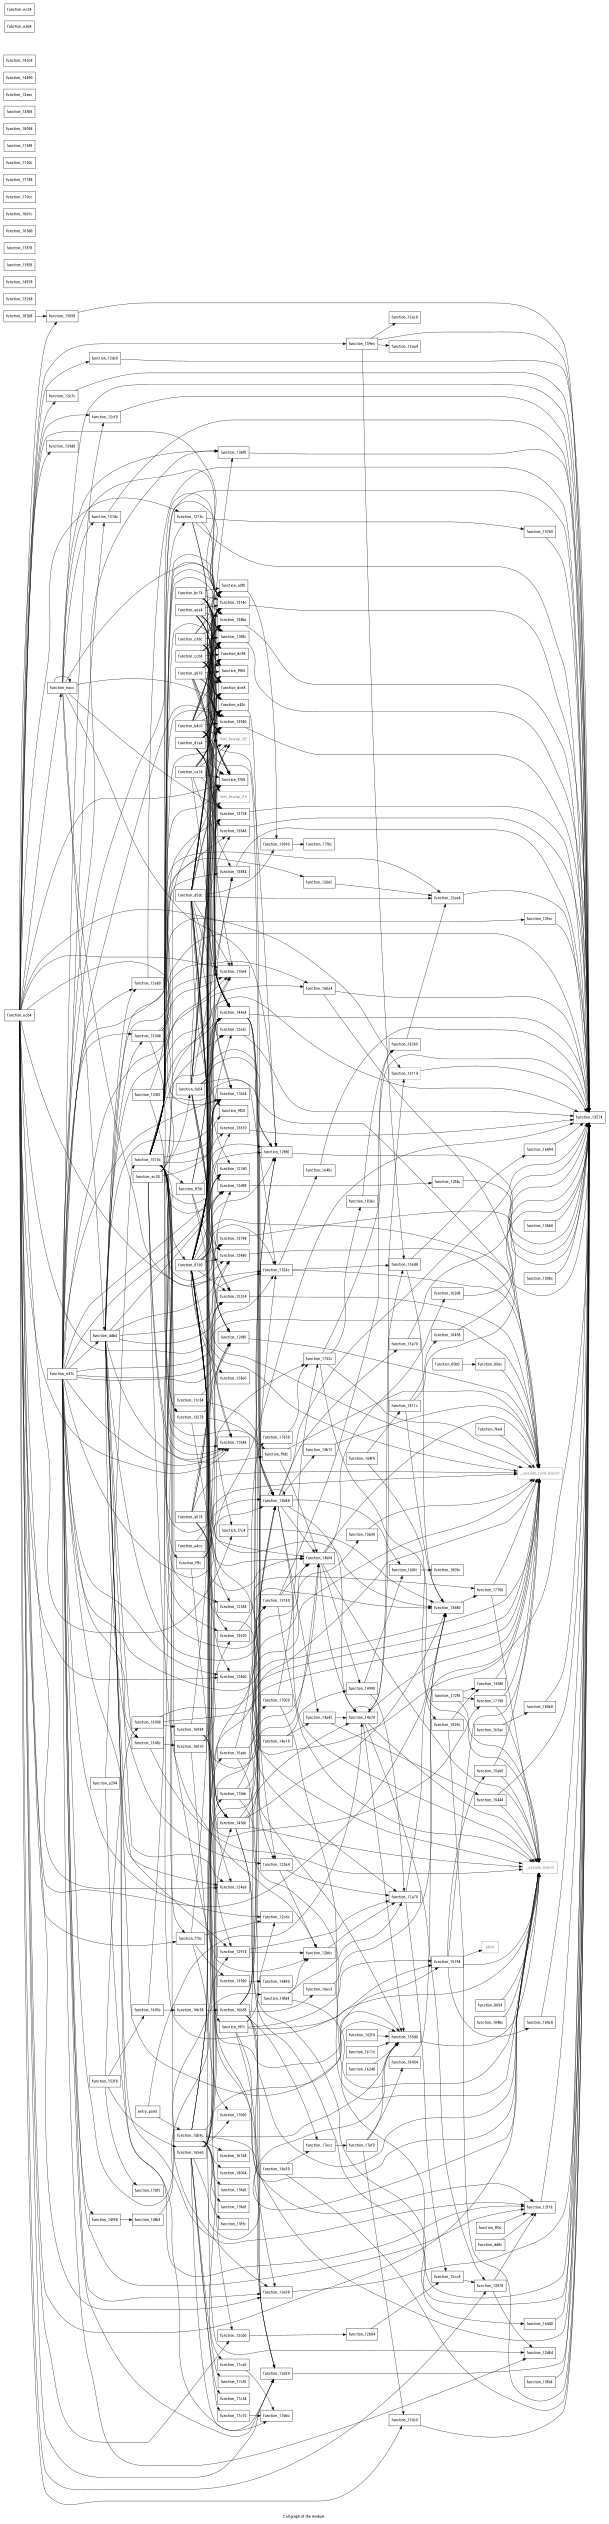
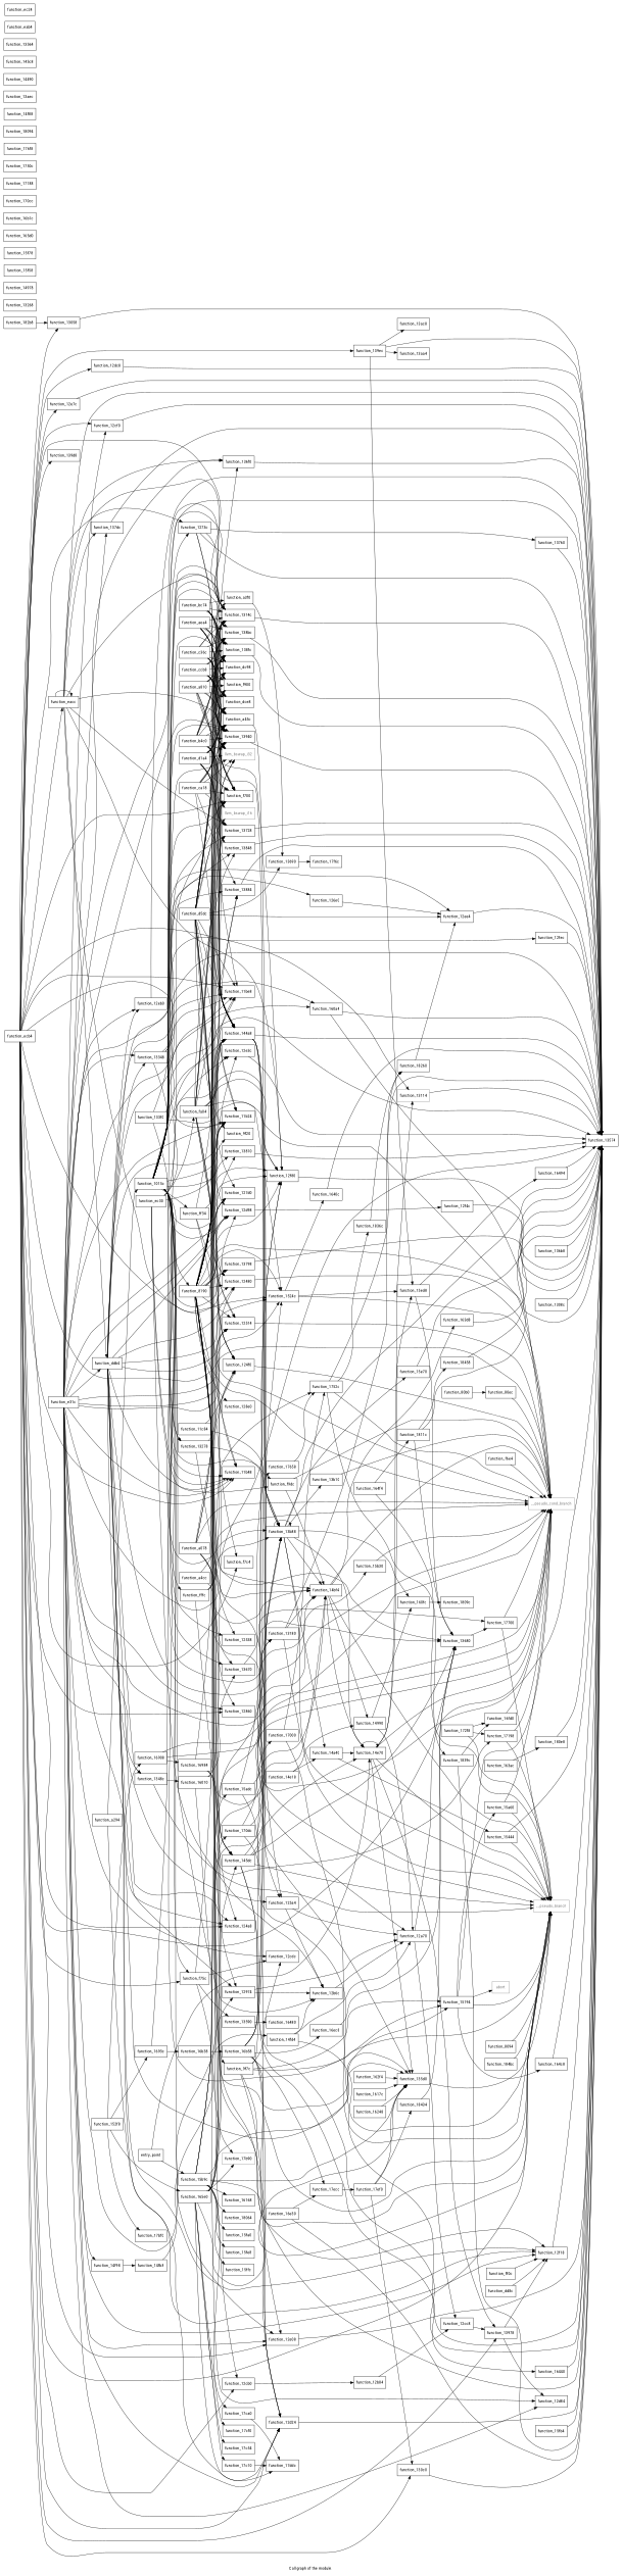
  digraph {
    fontname="Roboto Condensed"
    label="Call graph of the module."
    rankdir=LR
    node [fontname="Roboto Condensed" shape=record]
    edge [fontname="Roboto Condensed"]
    n1 [label="{function_1015c}"]
    n2 [label="{function_11b24}"]
    n3 [label="{function_11b48}"]
    n4 [label="{function_11be8}"]
    n5 [label="{function_12f80}"]
    n6 [label="{function_13848}"]
    n7 [label="{function_13574}"]
    n8 [label="{function_13670}"]
    n9 [label="{function_13680}"]
    n10 [label="{function_12d98}"]
    n11 [label="{function_12e08}"]
    n12 [label="{function_12e3c}"]
    n13 [label="{function_13728}"]
    n14 [label="{function_12b6c}"]
    n15 [label="{function_12538}"]
    n16 [label="{function_f700}"]
    n17 [label="{function_f75c}"]
    n18 [label="{function_13810}"]
    n19 [label="{function_1273c}"]
    n20 [label="{function_1314c}"]
    n21 [label="{function_13798}"]
    n22 [label="{function_ff34}"]
    n23 [label="{function_f9dc}"]
    n24 [label="{function_fffc}"]
    n25 [label="{function_15194}"]
    n26 [color=gray50 fontcolor=gray50 label="{llvm_bswap_i32}"]
    n27 [label="{function_13884}"]
    n28 [label="{function_138bc}"]
    n29 [label="{function_138fc}"]
    n30 [label="{function_13940}"]
    n31 [label="{function_144a8}"]
    n32 [color=gray50 fontcolor=gray50 label="{__pseudo_cond_branch}"]
    n33 [label="{function_dc98}"]
    n34 [label="{function_dce8}"]
    n35 [label="{function_8190}"]
    n36 [label="{function_17700}"]
    n37 [label="{function_12f4c}"]
    n38 [label="{function_12a70}"]
    n39 [label="{function_12cdc}"]
    n40 [label="{function_13590}"]
    n41 [label="{function_12d84}"]
    n42 [label="{function_13760}"]
    n43 [label="{function_12514}"]
    n44 [label="{function_14bf4}"]
    n45 [label="{function_fa04}"]
    n46 [label="{function_12480}"]
    n47 [label="{function_145dc}"]
    n48 [label="{function_1524c}"]
    n49 [label="{function_124f0}"]
    n50 [label="{function_13b88}"]
    n51 [color=gray50 fontcolor=gray50 label="{__pseudo_branch}"]
    n52 [label="{function_15a60}"]
    n53 [label="{function_164c8}"]
    n54 [color=gray50 fontcolor=gray50 label="{abort}"]
    n55 [label="{function_135d0}"]
    n56 [label="{function_11c84}"]
    n57 [label="{function_14e70}"]
    n58 [label="{function_160fc}"]
    n59 [label="{function_14a40}"]
    n60 [label="{function_15e70}"]
    n61 [label="{function_13b10}"]
    n62 [label="{function_124a8}"]
    n63 [label="{function_12fec}"]
    n64 [label="{function_12cc8}"]
    n65 [label="{function_13978}"]
    n66 [label="{function_12f18}"]
    n67 [label="{function_16480}"]
    n68 [label="{function_12cf0}"]
    n69 [label="{function_12d24}"]
    n70 [label="{function_13690}"]
    n71 [label="{function_17f6c}"]
    n72 [label="{function_12dc8}"]
    n73 [label="{function_136b8}"]
    n74 [label="{function_136f0}"]
    n75 [label="{function_12e7c}"]
    n76 [label="{function_f6e4}"]
    n77 [label="{function_13058}"]
    n78 [label="{function_1308c}"]
    n79 [label="{function_125a4}"]
    n80 [label="{function_ff0c}"]
    n81 [label="{function_130c0}"]
    n82 [label="{function_12b84}"]
    n83 [label="{function_126e0}"]
    n84 [label="{function_12ee4}"]
    n85 [color=gray50 label="{function_13114}"]
    n86 [label="{function_127d0}"]
    n87 [label="{function_12860}"]
    n88 [label="{function_128e0}"]
    n89 [label="{function_13180}"]
    n90 [label="{function_14990}"]
    n91 [label="{function_163d8}"]
    n92 [label="{function_12eb0}"]
    n93 [label="{function_f7c4}"]
    n94 [label="{function_f900}"]
    n95 [label="{function_13268}"]
    n96 [label="{function_13278}"]
    n97 [label="{function_13348}"]
    n98 [label="{function_160a4}"]
    n99 [label="{function_12974}"]
    n100 [label="{function_133f0}"]
    n101 [label="{function_137dc}"]
    n102 [label="{function_16440}"]
    n103 [label="{function_15ed8}"]
    n104 [label="{function_1640c}"]
    n105 [label="{function_1348c}"]
    n106 [label="{function_16010}"]
    n107 [color=gray50 label="{function_17b90}"]
    n108 [label="{function_14978}"]
    n109 [label="{function_1809c}"]
    n110 [label="{function_15444}"]
    n111 [label="{function_14e18}"]
    n112 [label="{function_16494}"]
    n113 [label="{function_14fb8}"]
    n114 [label="{function_14fd4}"]
    n115 [label="{function_152f8}"]
    n116 [label="{function_165e0}"]
    n117 [label="{function_16908}"]
    n118 [label="{function_1693c}"]
    n119 [label="{function_17bf0}"]
    n120 [label="{function_17000}"]
    n121 [label="{function_170dc}"]
    n122 [label="{function_1752c}"]
    n123 [label="{function_17c10}"]
    n124 [label="{function_17c54}"]
    n125 [label="{function_17cf0}"]
    n126 [label="{function_17ddc}"]
    n127 [label="{function_16984}"]
    n128 [label="{function_16b38}"]
    n129 [label="{function_15adc}"]
    n130 [label="{function_15b30}"]
    n131 [label="{function_15b9c}"]
    n132 [label="{function_15fa0}"]
    n133 [label="{function_15fe8}"]
    n134 [label="{function_15ffc}"]
    n135 [label="{function_16168}"]
    n136 [label="{function_17ca0}"]
    n137 [label="{function_18064}"]
    n138 [label="{function_15f58}"]
    n139 [label="{function_15f78}"]
    n140 [label="{function_15fb4}"]
    n141 [label="{function_1617c}"]
    n142 [label="{function_16248}"]
    n143 [label="{function_162f4}"]
    n144 [label="{function_163ac}"]
    n145 [label="{function_180e8}"]
    n146 [label="{function_164f4}"]
    n147 [label="{function_1811c}"]
    n148 [label="{function_18458}"]
    n149 [label="{function_165d0}"]
    n150 [label="{function_17658}"]
    n151 [label="{function_18260}"]
    n152 [label="{function_1836c}"]
    n153 [label="{function_1839c}"]
    n154 [label="{function_17198}"]
    n155 [label="{function_16b58}"]
    n156 [label="{function_16b1c}"]
    n157 [label="{function_16ec8}"]
    n158 [label="{function_17ecc}"]
    n159 [label="{function_17ef0}"]
    n160 [label="{function_16e30}"]
    n161 [label="{function_16fd0}"]
    n162 [label="{function_170cc}"]
    n163 [label="{function_17188}"]
    n164 [label="{function_172f8}"]
    n165 [label="{function_1750c}"]
    n166 [label="{function_176f8}"]
    n167 [label="{function_18434}"]
    n168 [label="{function_18094}"]
    n169 [label="{function_182b8}"]
    n170 [label="{function_184bc}"]
    n171 [color=gray50 fontcolor=gray50 label="{llvm_bswap_i16}"]
    n172 [label="{function_14f88}"]
    n173 [label="{function_14f98}"]
    n174 [label="{function_13ac8}"]
    n175 [label="{function_139d8}"]
    n176 [label="{function_139ec}"]
    n177 [label="{function_13aa4}"]
    n178 [label="{function_13aec}"]
    n179 [label="{function_14490}"]
    n180 [label="{function_145c8}"]
+   n181 [label="{function_13564}"]
    n182 [label="{function_12cb0}"]
    n183 [label="{function_8094}"]
    n184 [label="{function_80b0}"]
    n185 [label="{function_80ec}"]
    n186 [label="{entry_point}"]
    n187 [label="{function_9f20}"]
    n188 [label="{function_a45c}"]
    n189 [label="{function_9f7c}"]
    n190 [label="{function_a078}"]
    n191 [label="{function_a294}"]
    n192 [label="{function_a3f0}"]
    n193 [label="{function_a4cc}"]
    n194 [label="{function_a810}"]
    n195 [label="{function_aea4}"]
    n196 [label="{function_b4c0}"]
    n197 [label="{function_bc74}"]
    n198 [label="{function_c36c}"]
    n199 [label="{function_ca18}"]
    n200 [label="{function_ccb8}"]
    n201 [label="{function_d1a4}"]
    n202 [label="{function_d5dc}"]
    n203 [label="{function_dd8c}"]
    n204 [label="{function_ddb4}"]
    n205 [label="{function_e31c}"]
    n206 [label="{function_eab4}"]
    n207 [label="{function_eacc}"]
    n208 [label="{function_ec24}"]
    n209 [label="{function_ec30}"]
    n210 [label="{function_ecb4}"]
    n1 -> n2
    n1 -> n3
    n1 -> n4
    n1 -> n5
    n1 -> n6
    n1 -> n7
    n1 -> n8
    n1 -> n9
    n1 -> n10
    n1 -> n11
    n1 -> n12
    n1 -> n13
    n1 -> n14
    n1 -> n15
    n1 -> n16
    n1 -> n17
    n1 -> n18
    n1 -> n19
    n1 -> n20
    n1 -> n21
    n1 -> n22
    n1 -> n23
    n1 -> n24
    n1 -> n25
    n1 -> n26
    n1 -> n27
    n1 -> n28
    n1 -> n29
    n1 -> n30
    n1 -> n31
    n1 -> n32
    n1 -> n33
    n1 -> n34
    n1 -> n35
    n5 -> n7
    n6 -> n7
    n8 -> n36
    n9 -> n36
    n10 -> n37
    n11 -> n7
    n12 -> n7
    n13 -> n7
    n14 -> n38
    n17 -> n10
    n17 -> n39
    n17 -> n40
    n17 -> n41
    n18 -> n7
    n19 -> n7
    n19 -> n13
    n19 -> n20
    n19 -> n30
    n19 -> n42
    n20 -> n7
    n21 -> n7
    n22 -> n5
-   n22 -> n13
    n22 -> n30
    n22 -> n32
    n22 -> n43
    n23 -> n32
    n23 -> n44
    n24 -> n46
    n24 -> n47
    n24 -> n49
    n24 -> n50
    n25 -> n32
    n25 -> n51
    n25 -> n52
    n25 -> n53
    n25 -> n54
    n27 -> n7
    n28 -> n7
    n29 -> n7
    n30 -> n7
    n31 -> n7
    n31 -> n38
    n31 -> n50
    n31 -> n51
    n31 -> n55
    n35 -> n2
    n35 -> n3
    n35 -> n4
    n35 -> n5
    n35 -> n7
    n35 -> n8
    n35 -> n9
    n35 -> n10
    n35 -> n12
    n35 -> n13
    n35 -> n15
    n35 -> n16
    n35 -> n18
    n35 -> n20
    n35 -> n21
    n35 -> n26
    n35 -> n27
    n35 -> n29
    n35 -> n30
    n35 -> n31
    n35 -> n32
    n35 -> n43
    n35 -> n46
    n35 -> n48
    n35 -> n55
    n35 -> n62
    n35 -> n79
    n35 -> n86
    n35 -> n87
    n35 -> n88
    n35 -> n99
    n35 -> n182
    n35 -> n187
    n35 -> n188
    n36 -> n32
    n36 -> n51
    n37 -> n7
    n38 -> n32
    n38 -> n64
    n40 -> n67
    n42 -> n7
    n43 -> n32
    n44 -> n32
    n44 -> n51
    n44 -> n57
    n44 -> n90
    n44 -> n91
    n45 -> n5
    n45 -> n6
    n45 -> n12
    n45 -> n13
    n45 -> n16
    n45 -> n20
    n45 -> n27
    n45 -> n30
    n45 -> n31
    n45 -> n32
    n45 -> n43
    n45 -> n44
    n45 -> n46
    n45 -> n47
    n45 -> n48
    n46 -> n32
    n47 -> n7
    n47 -> n9
    n47 -> n44
    n47 -> n50
    n47 -> n51
    n47 -> n57
    n47 -> n102
    n48 -> n32
    n48 -> n103
    n48 -> n104
    n49 -> n32
    n50 -> n7
    n50 -> n44
    n50 -> n50
    n50 -> n51
    n50 -> n57
    n50 -> n58
    n50 -> n59
    n50 -> n60
    n50 -> n61
    n52 -> n32
    n52 -> n51
    n53 -> n7
    n55 -> n51
    n56 -> n49
    n56 -> n50
    n57 -> n32
    n57 -> n51
    n57 -> n55
    n57 -> n57
    n57 -> n65
    n57 -> n85
    n57 -> n103
    n58 -> n109
    n59 -> n57
    n59 -> n110
    n60 -> n7
    n61 -> n32
    n63 -> n7
    n64 -> n65
    n65 -> n41
    n65 -> n66
    n66 -> n7
    n68 -> n7
    n69 -> n7
    n70 -> n71
    n72 -> n7
    n73 -> n7
    n74 -> n7
    n75 -> n7
    n76 -> n32
    n77 -> n7
    n78 -> n7
    n79 -> n14
    n79 -> n38
    n80 -> n66
    n81 -> n7
    n82 -> n64
    n83 -> n84
    n84 -> n7
    n85 -> n7
    n89 -> n7
    n89 -> n44
    n89 -> n51
    n90 -> n38
    n90 -> n58
    n91 -> n7
    n92 -> n7
-   n93 -> n9
    n96 -> n31
    n96 -> n44
    n96 -> n50
    n97 -> n7
    n97 -> n63
    n97 -> n96
    n97 -> n98
    n98 -> n7
    n98 -> n32
    n99 -> n14
    n99 -> n38
    n100 -> n5
    n100 -> n7
    n100 -> n96
    n100 -> n98
    n101 -> n7
    n102 -> n7
    n103 -> n9
    n103 -> n112
    n104 -> n7
    n105 -> n51
    n105 -> n106
    n106 -> n7
    n106 -> n8
    n106 -> n107
    n110 -> n7
    n110 -> n51
    n111 -> n59
    n111 -> n90
    n112 -> n7
    n113 -> n114
    n114 -> n7
    n114 -> n14
    n114 -> n38
    n115 -> n116
    n115 -> n117
    n115 -> n118
    n115 -> n119
    n116 -> n47
    n116 -> n50
    n116 -> n55
    n116 -> n107
    n116 -> n120
    n116 -> n121
    n116 -> n122
    n116 -> n123
    n116 -> n124
    n116 -> n125
    n116 -> n126
    n117 -> n32
    n117 -> n44
    n117 -> n127
    n118 -> n31
    n118 -> n128
    n120 -> n51
    n120 -> n122
    n121 -> n32
    n121 -> n51
    n121 -> n150
    n122 -> n32
    n122 -> n151
    n122 -> n152
    n122 -> n153
    n123 -> n126
    n127 -> n20
    n127 -> n32
    n127 -> n51
    n127 -> n154
    n128 -> n155
    n129 -> n5
    n129 -> n32
    n129 -> n69
    n130 -> n32
    n131 -> n25
    n131 -> n32
    n131 -> n51
    n131 -> n55
    n131 -> n129
    n131 -> n130
    n131 -> n132
    n131 -> n133
    n131 -> n134
    n131 -> n135
    n131 -> n136
    n131 -> n137
    n136 -> n126
    n140 -> n7
    n141 -> n55
    n142 -> n55
    n143 -> n55
    n144 -> n145
    n145 -> n7
    n146 -> n51
    n146 -> n147
    n147 -> n7
    n147 -> n9
    n147 -> n148
    n148 -> n7
    n150 -> n122
    n151 -> n84
    n152 -> n151
    n153 -> n7
    n153 -> n161
    n154 -> n32
    n154 -> n51
    n155 -> n5
    n155 -> n7
    n155 -> n44
    n155 -> n50
    n155 -> n51
    n155 -> n69
    n155 -> n157
    n155 -> n158
    n157 -> n9
    n158 -> n159
    n159 -> n55
    n159 -> n81
    n159 -> n167
    n160 -> n7
    n160 -> n158
    n161 -> n32
    n164 -> n51
    n164 -> n154
    n164 -> n161
    n167 -> n9
    n169 -> n77
    n170 -> n51
    n173 -> n113
    n176 -> n7
    n176 -> n103
    n176 -> n174
    n176 -> n177
    n182 -> n82
    n183 -> n51
    n184 -> n185
    n185 -> n32
    n186 -> n57
    n186 -> n131
    n188 -> n79
    n189 -> n11
    n189 -> n25
    n189 -> n39
    n189 -> n48
    n189 -> n51
    n189 -> n66
    n190 -> n7
    n190 -> n26
    n190 -> n31
    n190 -> n32
    n190 -> n44
    n190 -> n49
    n190 -> n189
    n191 -> n1
    n191 -> n66
    n192 -> n70
    n193 -> n31
    n193 -> n47
    n194 -> n16
    n194 -> n20
    n194 -> n26
    n194 -> n28
    n194 -> n29
    n194 -> n30
    n194 -> n31
    n194 -> n33
    n194 -> n34
    n194 -> n49
    n194 -> n94
    n194 -> n188
    n195 -> n16
    n195 -> n20
    n195 -> n26
    n195 -> n28
    n195 -> n29
    n195 -> n30
    n195 -> n31
    n195 -> n33
    n195 -> n34
    n195 -> n94
-   n195 -> n192
+   n195 -> n188
    n196 -> n5
    n196 -> n6
    n196 -> n10
    n196 -> n13
    n196 -> n16
    n196 -> n20
    n196 -> n26
    n196 -> n28
    n196 -> n29
    n196 -> n30
    n196 -> n31
    n196 -> n33
    n196 -> n34
    n196 -> n50
    n196 -> n94
    n196 -> n188
    n197 -> n16
    n197 -> n20
    n197 -> n26
    n197 -> n28
    n197 -> n29
    n197 -> n30
    n197 -> n31
    n197 -> n33
    n197 -> n34
    n197 -> n94
    n197 -> n188
    n197 -> n192
    n198 -> n16
    n198 -> n20
    n198 -> n26
    n198 -> n28
    n198 -> n29
    n198 -> n30
    n198 -> n31
    n198 -> n33
    n198 -> n34
    n198 -> n188
    n198 -> n192
    n199 -> n13
    n199 -> n16
    n199 -> n26
    n199 -> n27
    n199 -> n30
    n199 -> n31
    n199 -> n74
    n199 -> n94
    n199 -> n188
    n200 -> n16
    n200 -> n20
    n200 -> n26
    n200 -> n28
    n200 -> n29
    n200 -> n30
    n200 -> n31
    n200 -> n33
    n200 -> n34
    n200 -> n94
    n200 -> n171
    n200 -> n188
    n201 -> n2
    n201 -> n4
    n201 -> n16
    n201 -> n20
    n201 -> n26
    n201 -> n28
    n201 -> n29
    n201 -> n30
    n201 -> n31
    n201 -> n33
    n201 -> n34
    n201 -> n49
    n201 -> n188
    n202 -> n2
    n202 -> n3
    n202 -> n4
    n202 -> n16
    n202 -> n20
    n202 -> n28
    n202 -> n29
    n202 -> n30
    n202 -> n31
    n202 -> n33
    n202 -> n34
    n202 -> n46
    n202 -> n49
    n202 -> n69
    n202 -> n70
    n202 -> n84
    n202 -> n86
    n202 -> n93
    n202 -> n171
    n202 -> n187
    n202 -> n188
    n203 -> n66
    n204 -> n2
    n204 -> n3
    n204 -> n4
    n204 -> n20
    n204 -> n43
    n204 -> n46
    n204 -> n48
    n204 -> n55
    n204 -> n62
    n204 -> n66
    n204 -> n69
    n204 -> n79
    n204 -> n83
    n204 -> n86
    n204 -> n89
    n204 -> n92
    n204 -> n97
    n204 -> n99
    n204 -> n105
    n205 -> n2
    n205 -> n3
    n205 -> n4
    n205 -> n10
    n205 -> n11
    n205 -> n20
    n205 -> n30
    n205 -> n32
    n205 -> n39
    n205 -> n41
    n205 -> n43
    n205 -> n48
    n205 -> n50
    n205 -> n62
    n205 -> n66
    n205 -> n68
    n205 -> n69
    n205 -> n74
    n205 -> n84
    n205 -> n86
    n205 -> n87
    n205 -> n89
    n205 -> n92
    n205 -> n97
    n205 -> n99
    n205 -> n101
    n205 -> n105
    n205 -> n173
    n205 -> n204
    n207 -> n5
    n207 -> n7
    n207 -> n13
    n207 -> n20
    n207 -> n29
    n207 -> n30
    n207 -> n48
    n207 -> n74
    n207 -> n101
    n207 -> n204
    n207 -> n207
    n209 -> n2
    n209 -> n3
    n209 -> n4
    n209 -> n14
    n209 -> n16
    n209 -> n23
    n209 -> n45
    n210 -> n2
    n210 -> n3
    n210 -> n4
    n210 -> n9
    n210 -> n11
    n210 -> n16
    n210 -> n17
    n210 -> n19
    n210 -> n20
    n210 -> n43
    n210 -> n46
    n210 -> n51
    n210 -> n62
    n210 -> n65
    n210 -> n68
    n210 -> n69
    n210 -> n72
    n210 -> n75
    n210 -> n77
    n210 -> n81
    n210 -> n85
    n210 -> n87
    n210 -> n93
    n210 -> n175
    n210 -> n176
    n210 -> n182
    n210 -> n207
  }
